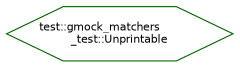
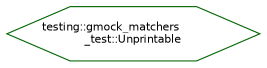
  digraph {
    rankdir=LR
-   n1 [color=darkgreen fillcolor=white fontname=Helvetica fontsize=10 height=0.2 label="test::gmock_matchers\l_test::Unprintable" shape=hexagon style=filled width=0.4]
+   n1 [color=darkgreen fillcolor=white fontname=Helvetica fontsize=10 height=0.2 label="testing::gmock_matchers\l_test::Unprintable" shape=hexagon style=filled width=0.4]
  }
